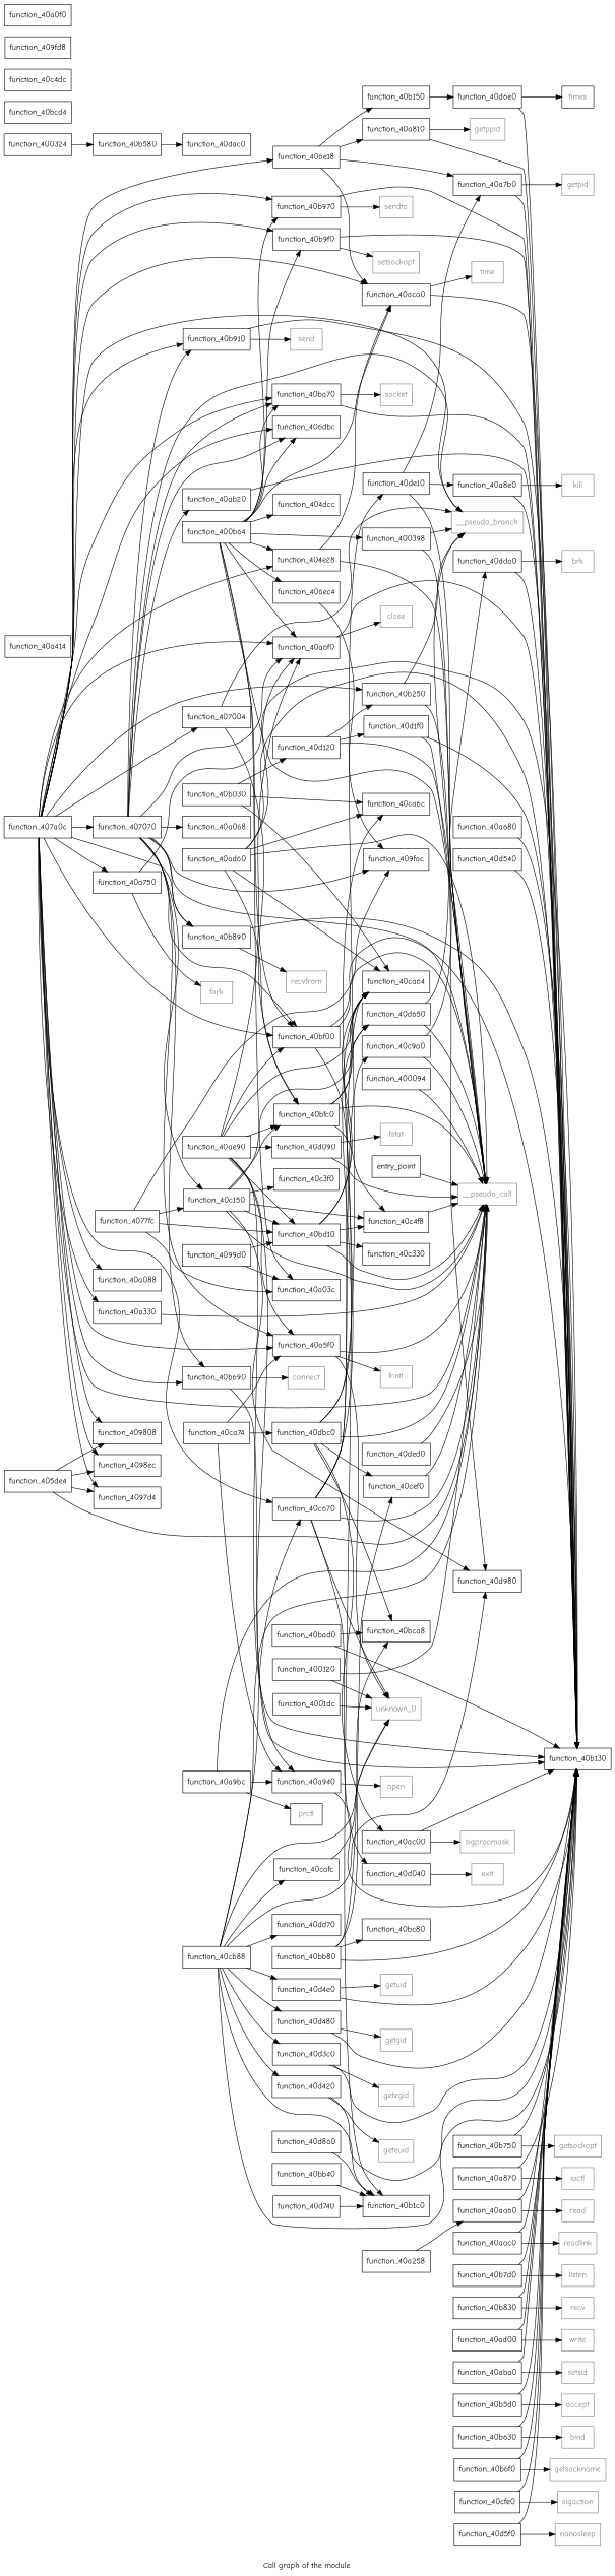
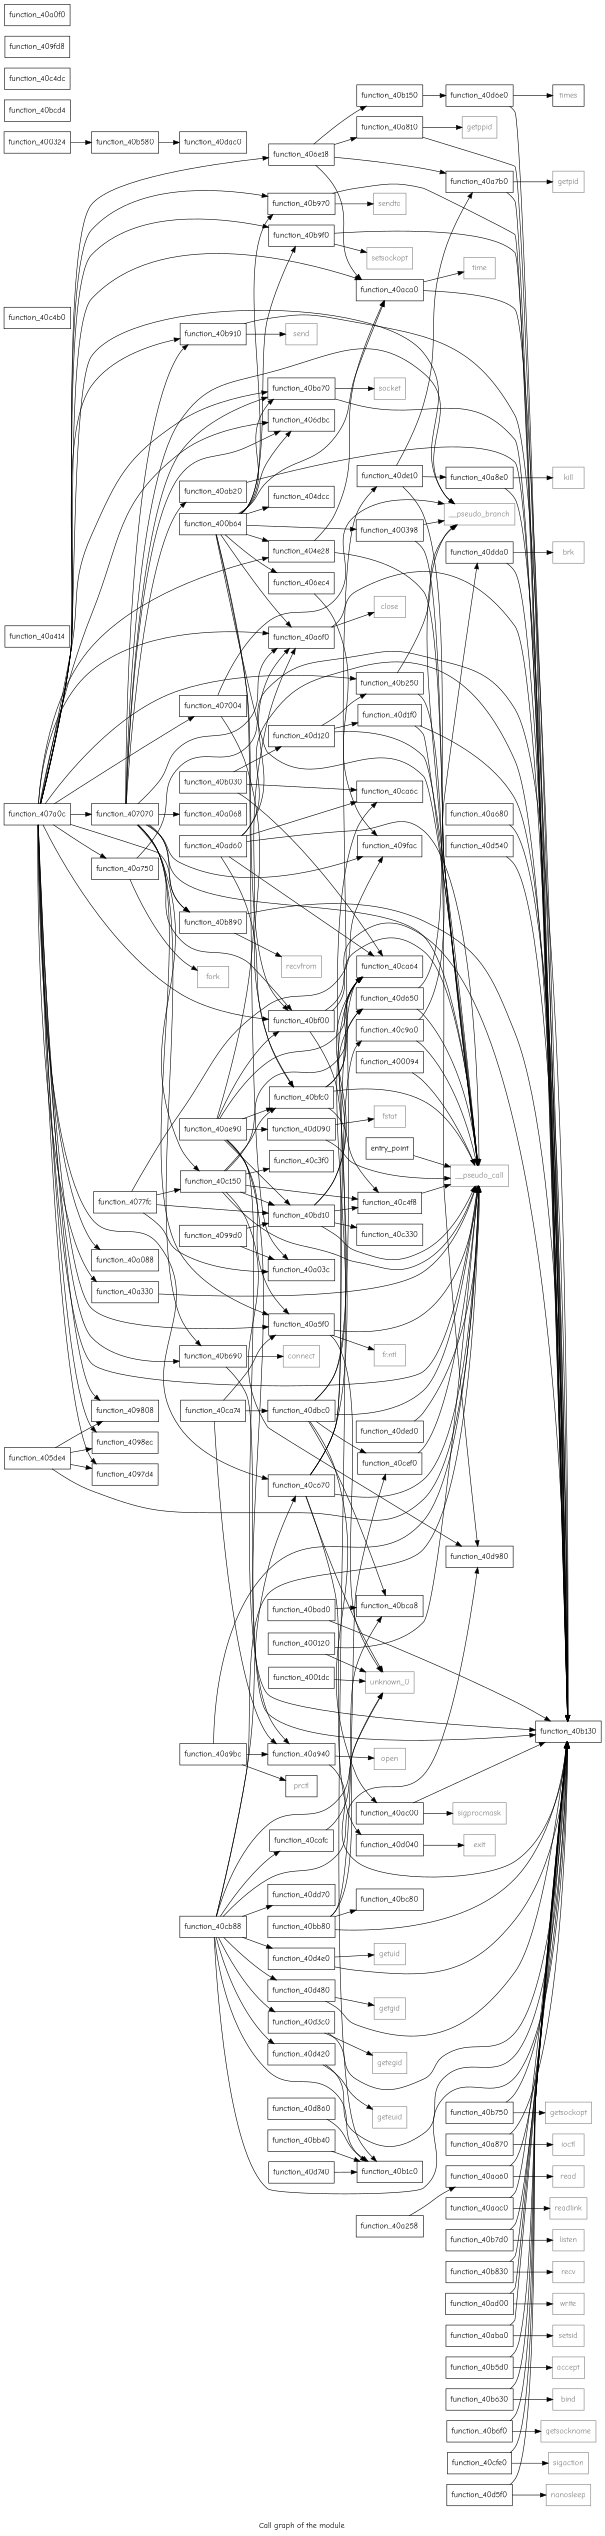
  digraph {
    fontname="Comic Neue"
    label="Call graph of the module."
    rankdir=LR
    node [fontname="Comic Neue" shape=record]
    edge [fontname="Comic Neue"]
    n1 [label="{function_40a6f0}"]
    n2 [label="{function_40b130}"]
    n3 [color=gray50 fontcolor=gray50 label="{close}"]
    n4 [label="{function_40a750}"]
    n5 [color=gray50 fontcolor=gray50 label="{fork}"]
    n6 [label="{function_40c3f0}"]
    n7 [label="{function_40b970}"]
    n8 [color=gray50 fontcolor=gray50 label="{sendto}"]
    n9 [label="{function_40ac00}"]
    n10 [color=gray50 fontcolor=gray50 label="{sigprocmask}"]
    n11 [label="{function_40b750}"]
    n12 [color=gray50 fontcolor=gray50 label="{getsockopt}"]
    n13 [label="{function_40a7b0}"]
    n14 [color=gray50 fontcolor=gray50 label="{getpid}"]
    n15 [label="{function_40a810}"]
    n16 [color=gray50 fontcolor=gray50 label="{getppid}"]
    n17 [label="{function_40a870}"]
    n18 [color=gray50 fontcolor=gray50 label="{ioctl}"]
    n19 [label="{function_40c150}"]
    n20 [label="{function_40bd10}"]
    n21 [label="{function_40ca64}"]
    n22 [label="{function_40bfc0}"]
    n23 [label="{function_40c4f8}"]
    n24 [label="{function_40d980}"]
    n25 [color=gray50 fontcolor=gray50 label="{__pseudo_call}"]
    n26 [label="{function_40c330}"]
    n27 [label="{function_40d650}"]
    n28 [label="{function_40a8e0}"]
    n29 [color=gray50 fontcolor=gray50 label="{kill}"]
    n30 [label="{function_40a940}"]
    n31 [color=gray50 fontcolor=gray50 label="{open}"]
    n32 [label="{function_40a9bc}"]
    n33 [color=black fontcolor=gray50 label="{prctl}"]
    n34 [label="{function_40aa60}"]
    n35 [color=gray50 fontcolor=gray50 label="{read}"]
    n36 [label="{function_40dda0}"]
    n37 [label="{function_40aac0}"]
    n38 [color=gray50 fontcolor=gray50 label="{readlink}"]
    n39 [label="{function_40a414}"]
    n40 [label="{function_40a680}"]
    n41 [label="{function_40b030}"]
    n42 [label="{function_40ca6c}"]
    n43 [label="{function_40d120}"]
    n44 [label="{function_40b250}"]
    n45 [label="{function_40d1f0}"]
    n46 [label="{function_40a5f0}"]
    n47 [color=gray50 fontcolor=gray50 label="{unknown_0}"]
    n48 [color=gray50 fontcolor=gray50 label="{fcntl}"]
    n49 [label="{function_40b150}"]
    n50 [label="{function_40d6e0}"]
    n51 [color=black fontcolor=gray50 label="{times}"]
    n52 [label="{function_40b1c0}"]
    n53 [label="{function_40aca0}"]
    n54 [color=gray50 fontcolor=gray50 label="{time}"]
    n55 [label="{function_40ab20}"]
    n56 [label="{function_40b7d0}"]
    n57 [color=gray50 fontcolor=gray50 label="{listen}"]
    n58 [label="{function_40b830}"]
    n59 [color=gray50 fontcolor=gray50 label="{recv}"]
    n60 [label="{function_40b9f0}"]
    n61 [color=gray50 fontcolor=gray50 label="{setsockopt}"]
+   n62 [label="{function_40c4b0}"]
    n63 [color=gray50 fontcolor=gray50 label="{__pseudo_branch}"]
    n64 [label="{function_40ad00}"]
    n65 [color=gray50 fontcolor=gray50 label="{write}"]
    n66 [label="{function_40aba0}"]
    n67 [color=gray50 fontcolor=gray50 label="{setsid}"]
    n68 [label="{function_40b890}"]
    n69 [color=gray50 fontcolor=gray50 label="{recvfrom}"]
    n70 [label="{function_40b580}"]
    n71 [label="{function_40dac0}"]
    n72 [label="{function_40ba70}"]
    n73 [color=gray50 fontcolor=gray50 label="{socket}"]
    n74 [label="{function_40ad60}"]
    n75 [label="{function_40bf00}"]
    n76 [label="{function_40b910}"]
    n77 [color=gray50 fontcolor=gray50 label="{send}"]
    n78 [label="{function_40ae90}"]
    n79 [label="{function_40d090}"]
    n80 [color=gray50 fontcolor=gray50 label="{fstat}"]
    n81 [label="{function_40bad0}"]
    n82 [label="{function_40bca8}"]
    n83 [label="{function_40b5d0}"]
    n84 [color=gray50 fontcolor=gray50 label="{accept}"]
    n85 [label="{function_40bb40}"]
    n86 [label="{function_40bb80}"]
    n87 [label="{function_40bc80}"]
    n88 [label="{function_40cef0}"]
    n89 [label="{function_40b630}"]
    n90 [color=gray50 fontcolor=gray50 label="{bind}"]
    n91 [label="{function_40b690}"]
    n92 [color=gray50 fontcolor=gray50 label="{connect}"]
    n93 [label="{function_40bcd4}"]
    n94 [label="{function_40b6f0}"]
    n95 [color=gray50 fontcolor=gray50 label="{getsockname}"]
    n96 [label="{function_40cafc}"]
    n97 [label="{function_40cb88}"]
    n98 [label="{function_40c670}"]
    n99 [label="{function_40d3c0}"]
    n100 [label="{function_40d420}"]
    n101 [label="{function_40d480}"]
    n102 [label="{function_40d4e0}"]
    n103 [label="{function_40dd70}"]
    n104 [label="{function_40c9a0}"]
    n105 [label="{function_40d040}"]
    n106 [color=gray50 fontcolor=gray50 label="{getegid}"]
    n107 [color=gray50 fontcolor=gray50 label="{geteuid}"]
    n108 [color=gray50 fontcolor=gray50 label="{getgid}"]
    n109 [color=gray50 fontcolor=gray50 label="{getuid}"]
    n110 [label="{function_40ca74}"]
    n111 [label="{function_40dbc0}"]
    n112 [label="{function_40de10}"]
    n113 [label="{function_40c4dc}"]
    n114 [color=gray50 fontcolor=gray50 label="{exit}"]
    n115 [color=gray50 fontcolor=gray50 label="{nanosleep}"]
    n116 [color=gray50 fontcolor=gray50 label="{brk}"]
    n117 [label="{function_40cfe0}"]
    n118 [color=gray50 fontcolor=gray50 label="{sigaction}"]
    n119 [label="{function_40d540}"]
    n120 [label="{function_40d5f0}"]
    n121 [label="{function_40d740}"]
    n122 [label="{function_40d860}"]
    n123 [label="{function_40ded0}"]
    n124 [label="{function_400094}"]
    n125 [label="{function_400120}"]
    n126 [label="{function_4001dc}"]
    n127 [label="{entry_point}"]
    n128 [label="{function_400324}"]
    n129 [label="{function_400398}"]
    n130 [label="{function_400b64}"]
    n131 [label="{function_404dcc}"]
    n132 [label="{function_404e28}"]
    n133 [label="{function_406dbc}"]
    n134 [label="{function_406ec4}"]
    n135 [label="{function_40a03c}"]
    n136 [label="{function_409fac}"]
    n137 [label="{function_405de4}"]
    n138 [label="{function_4097d4}"]
    n139 [label="{function_409808}"]
    n140 [label="{function_4098ec}"]
    n141 [label="{function_406e18}"]
    n142 [label="{function_407004}"]
    n143 [label="{function_407070}"]
    n144 [label="{function_40a068}"]
    n145 [label="{function_4077fc}"]
    n146 [label="{function_407a0c}"]
    n147 [label="{function_40a088}"]
    n148 [label="{function_40a330}"]
    n149 [label="{function_4099d0}"]
    n150 [label="{function_409fd8}"]
    n151 [label="{function_40a0f0}"]
    n152 [label="{function_40a258}"]
    n1 -> n2
    n1 -> n3
    n4 -> n2
    n4 -> n5
    n7 -> n2
    n7 -> n8
    n9 -> n2
    n9 -> n10
    n11 -> n2
    n11 -> n12
    n13 -> n2
    n13 -> n14
    n15 -> n2
    n15 -> n16
    n17 -> n2
    n17 -> n18
    n19 -> n6
    n19 -> n20
    n19 -> n21
    n19 -> n22
    n19 -> n23
    n19 -> n24
    n19 -> n25
    n20 -> n21
    n20 -> n23
    n20 -> n25
    n20 -> n26
    n20 -> n27
    n22 -> n21
    n22 -> n23
    n22 -> n25
    n22 -> n27
    n23 -> n25
    n27 -> n25
    n27 -> n36
    n28 -> n2
    n28 -> n29
    n30 -> n2
    n30 -> n31
    n32 -> n25
    n32 -> n30
    n32 -> n33
    n34 -> n2
    n34 -> n35
    n36 -> n2
    n36 -> n116
    n37 -> n2
    n37 -> n38
    n40 -> n2
    n41 -> n21
    n41 -> n42
    n41 -> n43
    n43 -> n25
    n43 -> n44
    n43 -> n45
    n44 -> n24
    n44 -> n63
    n45 -> n2
    n45 -> n25
    n46 -> n25
    n46 -> n47
    n46 -> n48
    n49 -> n50
    n50 -> n2
    n50 -> n51
    n53 -> n2
    n53 -> n54
    n55 -> n2
    n56 -> n2
    n56 -> n57
    n58 -> n2
    n58 -> n59
    n60 -> n2
    n60 -> n61
    n64 -> n2
    n64 -> n65
    n66 -> n2
    n66 -> n67
    n68 -> n2
    n68 -> n69
    n70 -> n71
    n72 -> n2
    n72 -> n73
    n74 -> n1
    n74 -> n2
    n74 -> n21
    n74 -> n22
    n74 -> n25
    n74 -> n42
    n75 -> n2
    n75 -> n25
    n75 -> n52
    n76 -> n2
    n76 -> n77
    n78 -> n1
    n78 -> n2
    n78 -> n20
    n78 -> n21
    n78 -> n22
    n78 -> n30
    n78 -> n46
    n78 -> n75
    n78 -> n79
    n79 -> n25
    n79 -> n80
    n81 -> n2
    n81 -> n82
    n83 -> n2
    n83 -> n84
    n85 -> n52
    n86 -> n2
    n86 -> n82
    n86 -> n87
    n86 -> n88
    n88 -> n25
    n89 -> n2
    n89 -> n90
    n91 -> n2
    n91 -> n92
    n94 -> n2
    n94 -> n95
    n96 -> n47
    n97 -> n2
    n97 -> n24
    n97 -> n25
    n97 -> n47
    n97 -> n52
    n97 -> n96
    n97 -> n98
    n97 -> n99
    n97 -> n100
    n97 -> n101
    n97 -> n102
    n97 -> n103
    n98 -> n21
    n98 -> n25
    n98 -> n42
    n98 -> n47
    n98 -> n104
    n98 -> n105
    n99 -> n2
    n99 -> n106
    n100 -> n2
    n100 -> n107
    n101 -> n2
    n101 -> n108
    n102 -> n2
    n102 -> n109
    n104 -> n25
    n104 -> n63
    n105 -> n114
    n110 -> n30
    n110 -> n46
    n110 -> n111
    n111 -> n9
    n111 -> n21
    n111 -> n25
    n111 -> n82
    n111 -> n88
    n111 -> n112
    n112 -> n13
    n112 -> n25
    n112 -> n28
    n117 -> n2
    n117 -> n118
    n119 -> n2
    n120 -> n2
    n120 -> n115
    n121 -> n52
    n122 -> n52
    n123 -> n25
    n124 -> n25
    n125 -> n25
    n125 -> n47
    n126 -> n47
    n127 -> n25
    n128 -> n70
    n129 -> n25
    n129 -> n63
    n130 -> n1
    n130 -> n7
    n130 -> n25
    n130 -> n53
    n130 -> n60
    n130 -> n72
    n130 -> n75
    n130 -> n129
    n130 -> n131
    n130 -> n132
    n130 -> n133
    n130 -> n134
    n130 -> n135
    n132 -> n25
    n132 -> n53
    n134 -> n136
    n137 -> n25
    n137 -> n138
    n137 -> n139
    n137 -> n140
    n141 -> n13
    n141 -> n15
    n141 -> n49
    n141 -> n53
    n142 -> n22
    n142 -> n63
    n143 -> n1
    n143 -> n19
    n143 -> n25
    n143 -> n46
    n143 -> n55
    n143 -> n63
    n143 -> n68
    n143 -> n72
    n143 -> n75
    n143 -> n76
    n143 -> n91
    n143 -> n133
    n143 -> n136
    n143 -> n144
    n145 -> n19
    n145 -> n20
    n145 -> n135
    n145 -> n136
    n146 -> n1
    n146 -> n4
    n146 -> n7
    n146 -> n25
    n146 -> n44
    n146 -> n46
    n146 -> n53
    n146 -> n60
    n146 -> n63
    n146 -> n68
    n146 -> n72
    n146 -> n75
    n146 -> n76
    n146 -> n91
    n146 -> n98
    n146 -> n132
    n146 -> n133
    n146 -> n138
    n146 -> n139
    n146 -> n140
    n146 -> n141
    n146 -> n142
    n146 -> n143
    n146 -> n147
    n146 -> n148
    n148 -> n25
    n149 -> n20
    n149 -> n135
    n152 -> n34
  }
